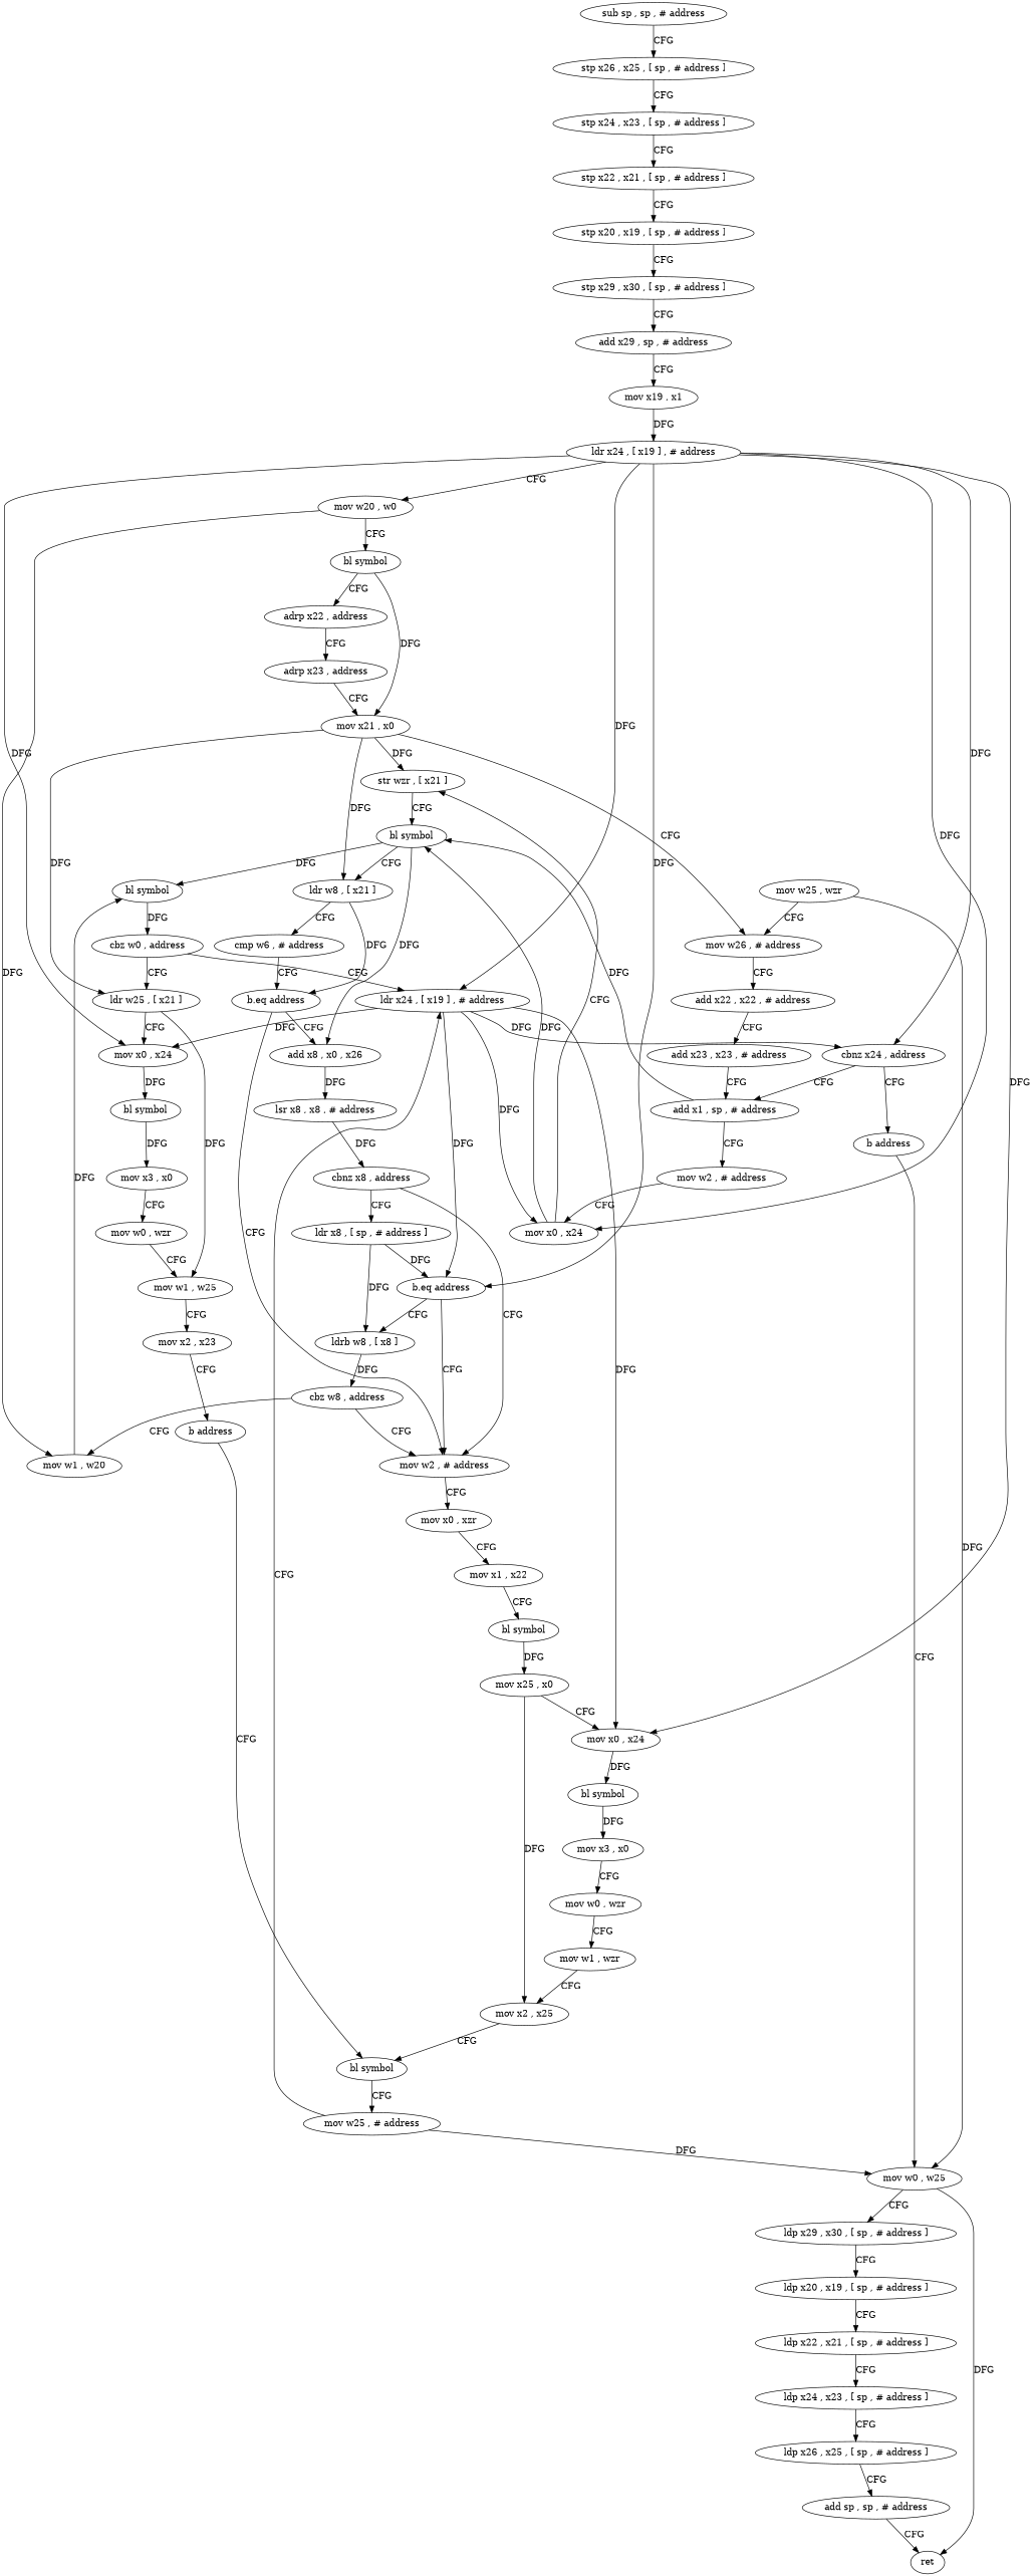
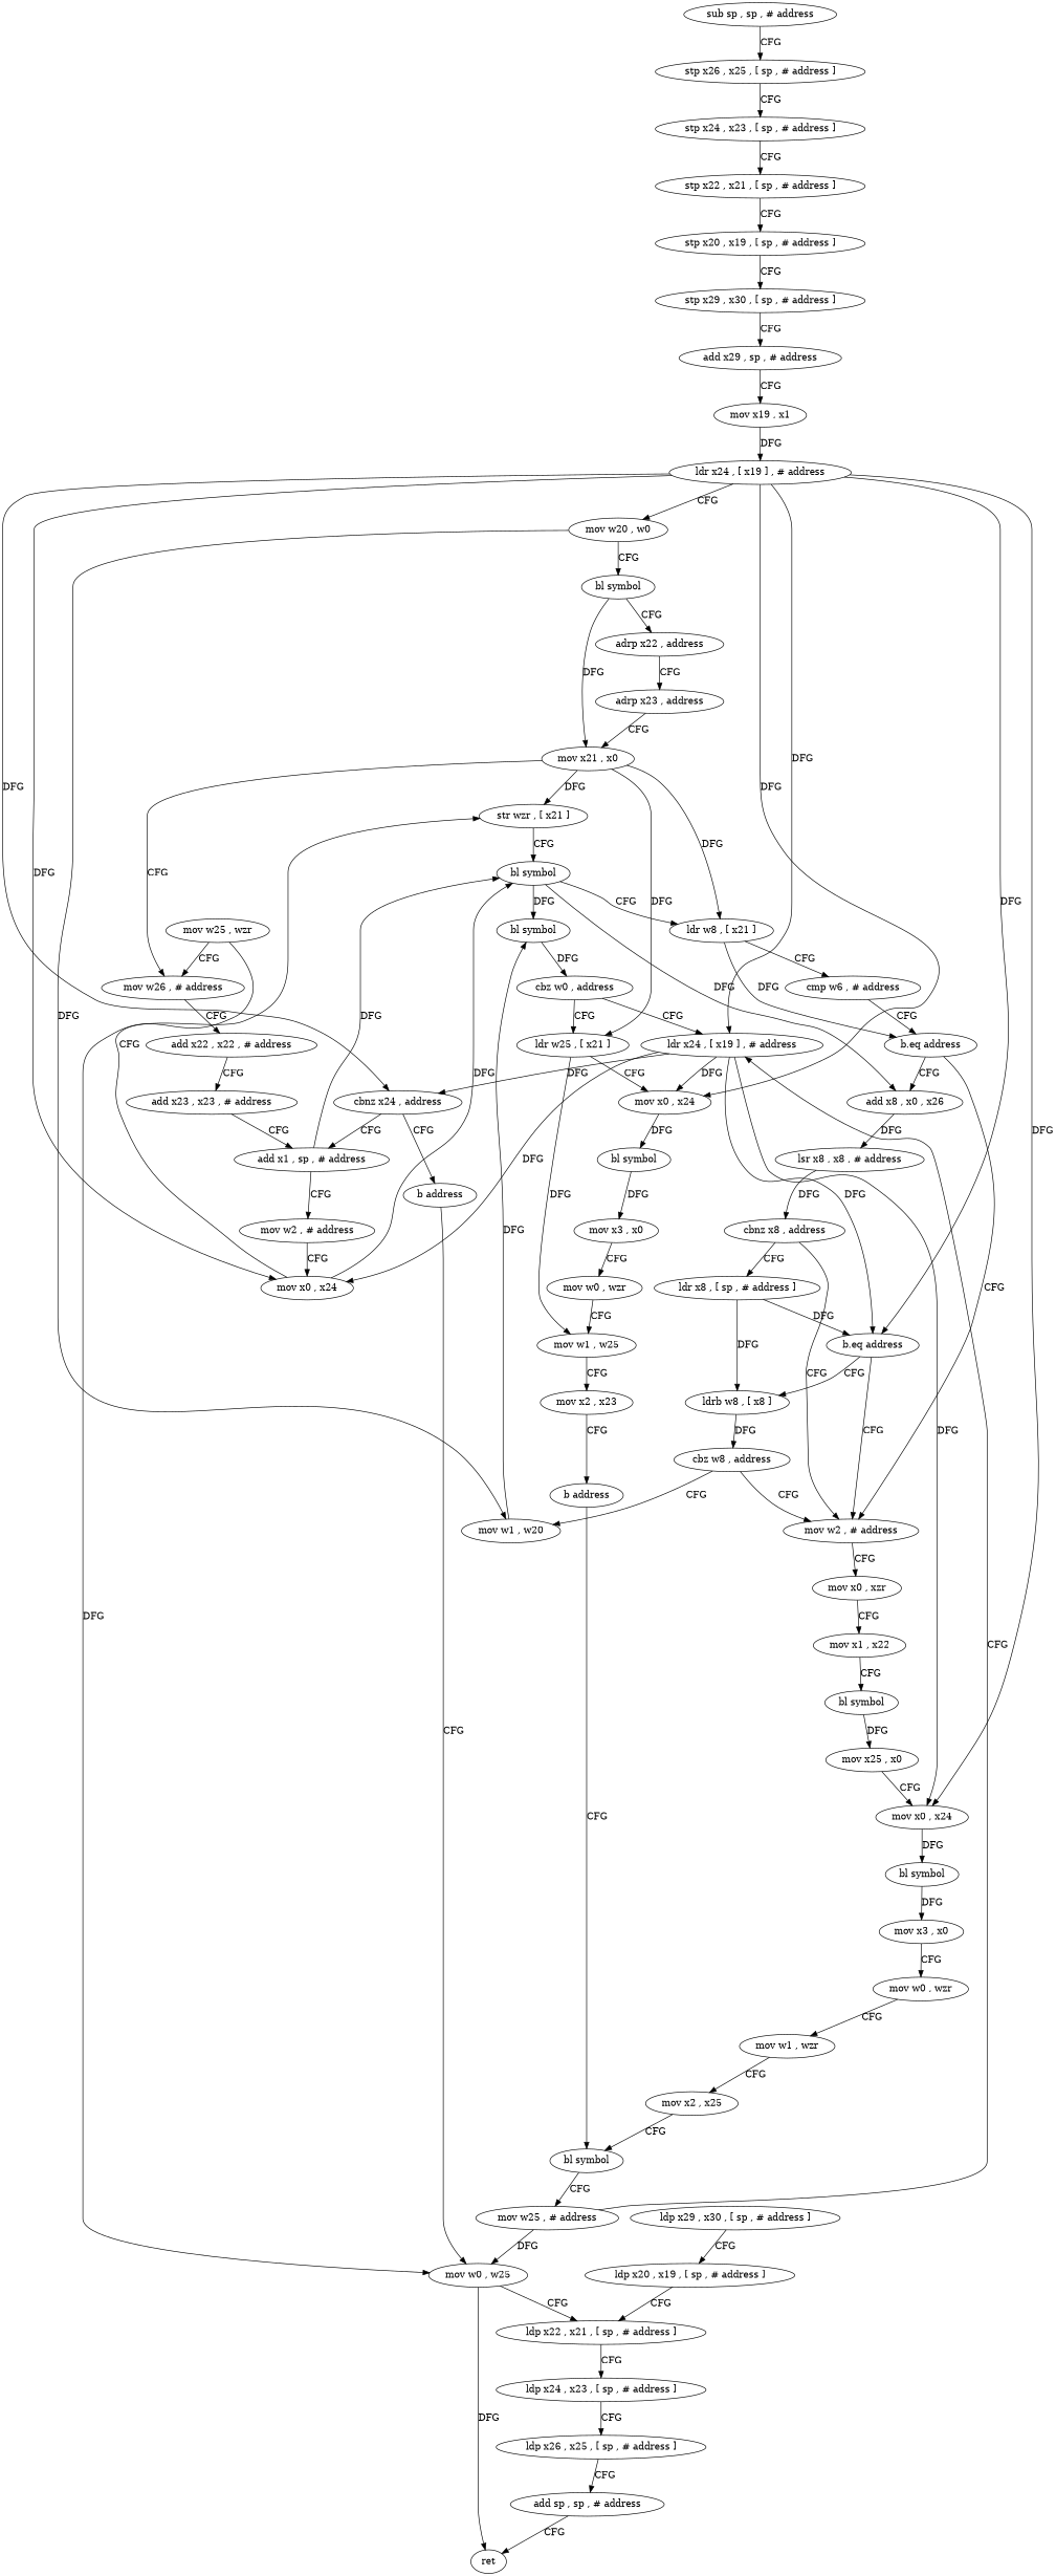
  digraph {
    n1 [label="sub sp , sp , # address"]
    n2 [label="stp x26 , x25 , [ sp , # address ]"]
    n3 [label="stp x24 , x23 , [ sp , # address ]"]
    n4 [label="stp x22 , x21 , [ sp , # address ]"]
    n5 [label="stp x20 , x19 , [ sp , # address ]"]
    n6 [label="stp x29 , x30 , [ sp , # address ]"]
    n7 [label="add x29 , sp , # address"]
    n8 [label="mov x19 , x1"]
    n9 [label="ldr x24 , [ x19 ] , # address"]
    n10 [label="mov w20 , w0"]
    n11 [label="mov x0 , x24"]
    n12 [label="mov x0 , x24"]
    n13 [label="b.eq address"]
    n14 [label="ldr x24 , [ x19 ] , # address"]
    n15 [label="cbnz x24 , address"]
    n16 [label="mov x0 , x24"]
    n17 [label="bl symbol"]
    n18 [label="mov w1 , w20"]
    n19 [label="bl symbol"]
    n20 [label="str wzr , [ x21 ]"]
    n21 [label="bl symbol"]
    n22 [label="mov w2 , # address"]
    n23 [label="ldrb w8 , [ x8 ]"]
    n24 [label="add x1 , sp , # address"]
    n25 [label="b address"]
    n26 [label="bl symbol"]
    n27 [label="adrp x22 , address"]
    n28 [label="mov x21 , x0"]
    n29 [label="bl symbol"]
    n30 [label="adrp x23 , address"]
    n31 [label="ldr w8 , [ x21 ]"]
    n32 [label="ldr w25 , [ x21 ]"]
    n33 [label="mov w26 , # address"]
    n34 [label="mov w25 , wzr"]
    n35 [label="mov w0 , w25"]
    n36 [label="cmp w6 , # address"]
    n37 [label="b.eq address"]
    n38 [label="mov w1 , w25"]
    n39 [label="add x22 , x22 , # address"]
    n40 [label="ldp x29 , x30 , [ sp , # address ]"]
    n41 [label=ret]
    n42 [label="add x23 , x23 , # address"]
    n43 [label="mov w2 , # address"]
    n44 [label="add x8 , x0 , x26"]
    n45 [label="mov x0 , xzr"]
    n46 [label="mov x1 , x22"]
    n47 [label="bl symbol"]
    n48 [label="mov x25 , x0"]
    n49 [label="mov x2 , x25"]
    n50 [label="bl symbol"]
    n51 [label="mov x3 , x0"]
    n52 [label="mov w0 , wzr"]
    n53 [label="mov w1 , wzr"]
    n54 [label="mov w25 , # address"]
    n55 [label="lsr x8 , x8 , # address"]
    n56 [label="cbnz x8 , address"]
    n57 [label="ldr x8 , [ sp , # address ]"]
    n58 [label="cbz w8 , address"]
    n59 [label="cbz w0 , address"]
    n60 [label="ldp x20 , x19 , [ sp , # address ]"]
    n61 [label="ldp x22 , x21 , [ sp , # address ]"]
    n62 [label="ldp x24 , x23 , [ sp , # address ]"]
    n63 [label="ldp x26 , x25 , [ sp , # address ]"]
    n64 [label="add sp , sp , # address"]
    n65 [label="mov x2 , x23"]
    n66 [label="mov x3 , x0"]
    n67 [label="mov w0 , wzr"]
    n68 [label="b address"]
    n1 -> n2 [label=CFG]
    n2 -> n3 [label=CFG]
    n3 -> n4 [label=CFG]
    n4 -> n5 [label=CFG]
    n5 -> n6 [label=CFG]
    n6 -> n7 [label=CFG]
    n7 -> n8 [label=CFG]
    n8 -> n9 [label=DFG]
    n9 -> n10 [label=CFG]
    n9 -> n11 [label=DFG]
    n9 -> n12 [label=DFG]
    n9 -> n13 [label=DFG]
    n9 -> n14 [label=DFG]
    n9 -> n15 [label=DFG]
    n9 -> n16 [label=DFG]
    n10 -> n17 [label=CFG]
    n10 -> n18 [label=DFG]
    n11 -> n19 [label=DFG]
    n12 -> n20 [label=CFG]
    n12 -> n21 [label=DFG]
    n13 -> n22 [label=CFG]
    n13 -> n23 [label=CFG]
    n14 -> n11 [label=DFG]
    n14 -> n12 [label=DFG]
    n14 -> n13 [label=DFG]
    n14 -> n15 [label=DFG]
    n14 -> n16 [label=DFG]
    n15 -> n24 [label=CFG]
    n15 -> n25 [label=CFG]
    n16 -> n26 [label=DFG]
    n17 -> n27 [label=CFG]
    n17 -> n28 [label=DFG]
    n18 -> n29 [label=DFG]
    n19 -> n51 [label=DFG]
    n20 -> n21 [label=CFG]
    n21 -> n29 [label=DFG]
    n21 -> n31 [label=CFG]
    n21 -> n44 [label=DFG]
    n22 -> n45 [label=CFG]
    n23 -> n58 [label=DFG]
    n24 -> n21 [label=DFG]
    n24 -> n43 [label=CFG]
    n25 -> n35 [label=CFG]
    n26 -> n66 [label=DFG]
    n27 -> n30 [label=CFG]
    n28 -> n20 [label=DFG]
    n28 -> n31 [label=DFG]
    n28 -> n32 [label=DFG]
    n28 -> n33 [label=CFG]
    n29 -> n59 [label=DFG]
    n30 -> n28 [label=CFG]
    n31 -> n36 [label=CFG]
    n31 -> n37 [label=DFG]
    n32 -> n16 [label=CFG]
    n32 -> n38 [label=DFG]
    n33 -> n39 [label=CFG]
    n34 -> n33 [label=CFG]
    n34 -> n35 [label=DFG]
-   n35 -> n40 [label=CFG]
+   n35 -> n61 [label=CFG]
    n35 -> n41 [label=DFG]
    n36 -> n37 [label=CFG]
    n37 -> n22 [label=CFG]
    n37 -> n44 [label=CFG]
    n38 -> n65 [label=CFG]
    n39 -> n42 [label=CFG]
    n40 -> n60 [label=CFG]
    n42 -> n24 [label=CFG]
    n43 -> n12 [label=CFG]
    n44 -> n55 [label=DFG]
    n45 -> n46 [label=CFG]
    n46 -> n47 [label=CFG]
    n47 -> n48 [label=DFG]
    n48 -> n11 [label=CFG]
-   n48 -> n49 [label=DFG]
    n49 -> n50 [label=CFG]
    n50 -> n54 [label=CFG]
    n51 -> n52 [label=CFG]
    n52 -> n53 [label=CFG]
    n53 -> n49 [label=CFG]
    n54 -> n14 [label=CFG]
    n54 -> n35 [label=DFG]
    n55 -> n56 [label=DFG]
    n56 -> n22 [label=CFG]
    n56 -> n57 [label=CFG]
    n57 -> n13 [label=DFG]
    n57 -> n23 [label=DFG]
    n58 -> n18 [label=CFG]
    n58 -> n22 [label=CFG]
    n59 -> n14 [label=CFG]
    n59 -> n32 [label=CFG]
    n60 -> n61 [label=CFG]
    n61 -> n62 [label=CFG]
    n62 -> n63 [label=CFG]
    n63 -> n64 [label=CFG]
    n64 -> n41 [label=CFG]
    n65 -> n68 [label=CFG]
    n66 -> n67 [label=CFG]
    n67 -> n38 [label=CFG]
    n68 -> n50 [label=CFG]
  }
